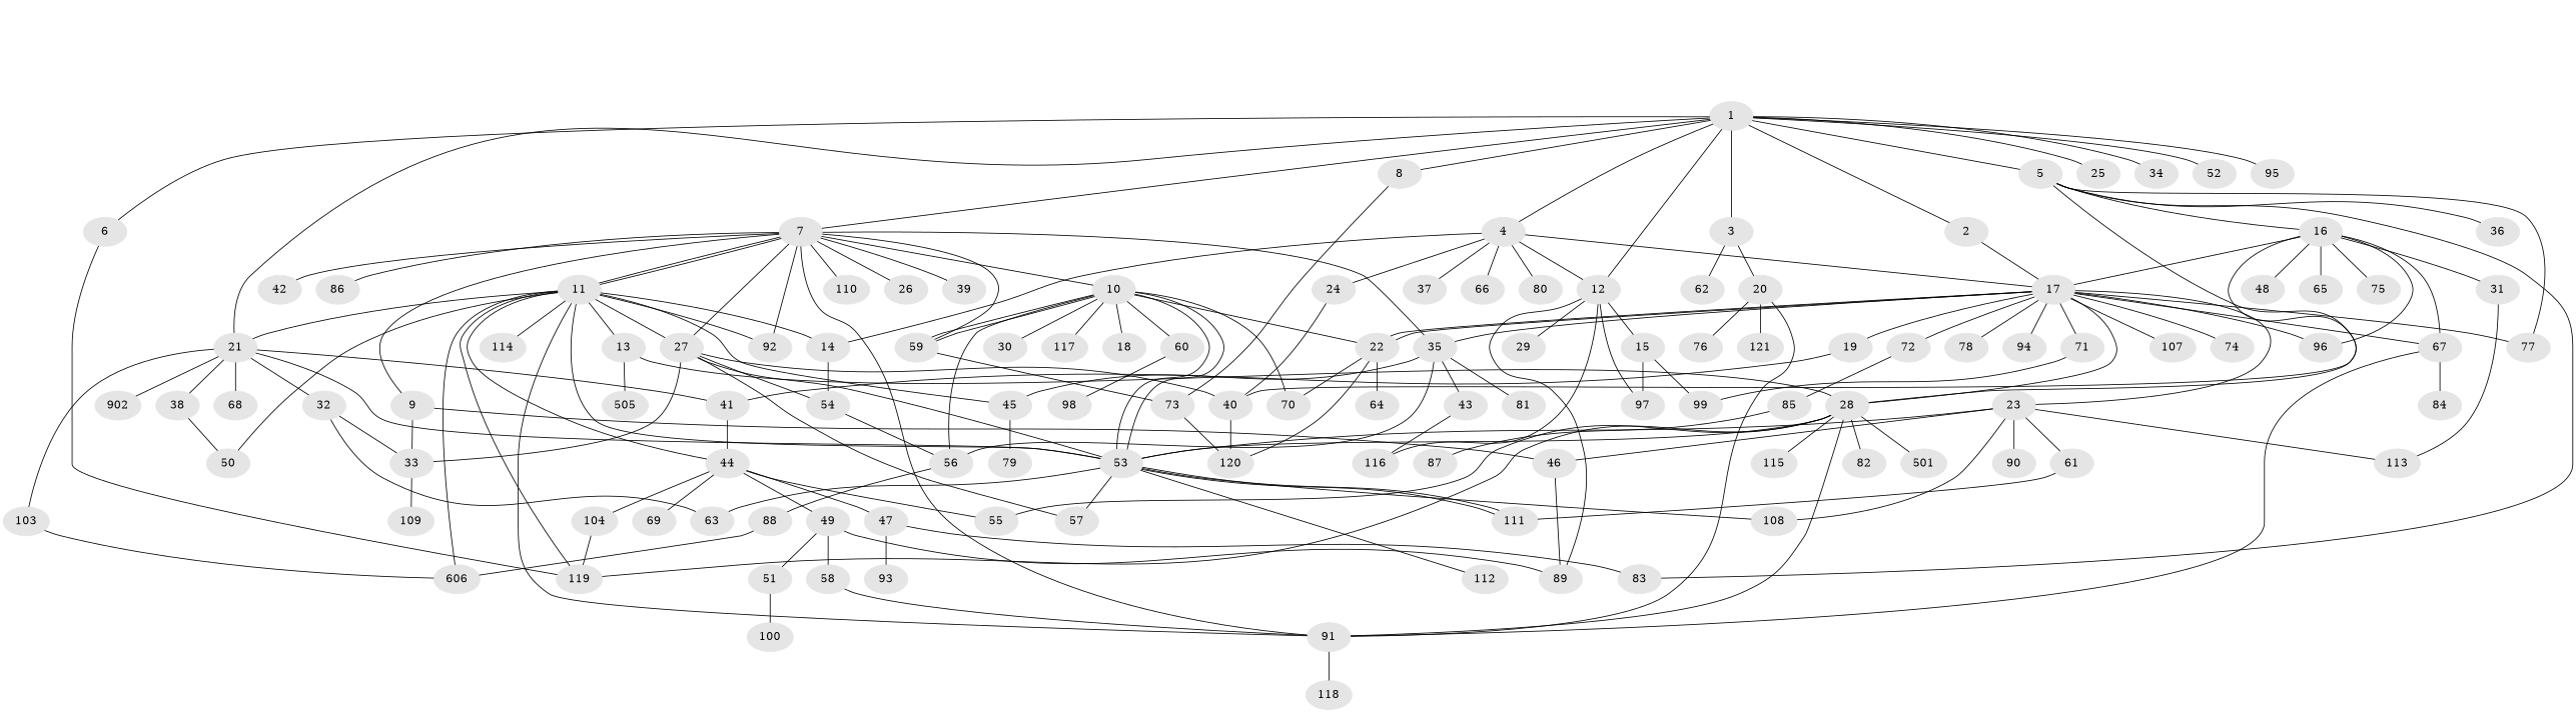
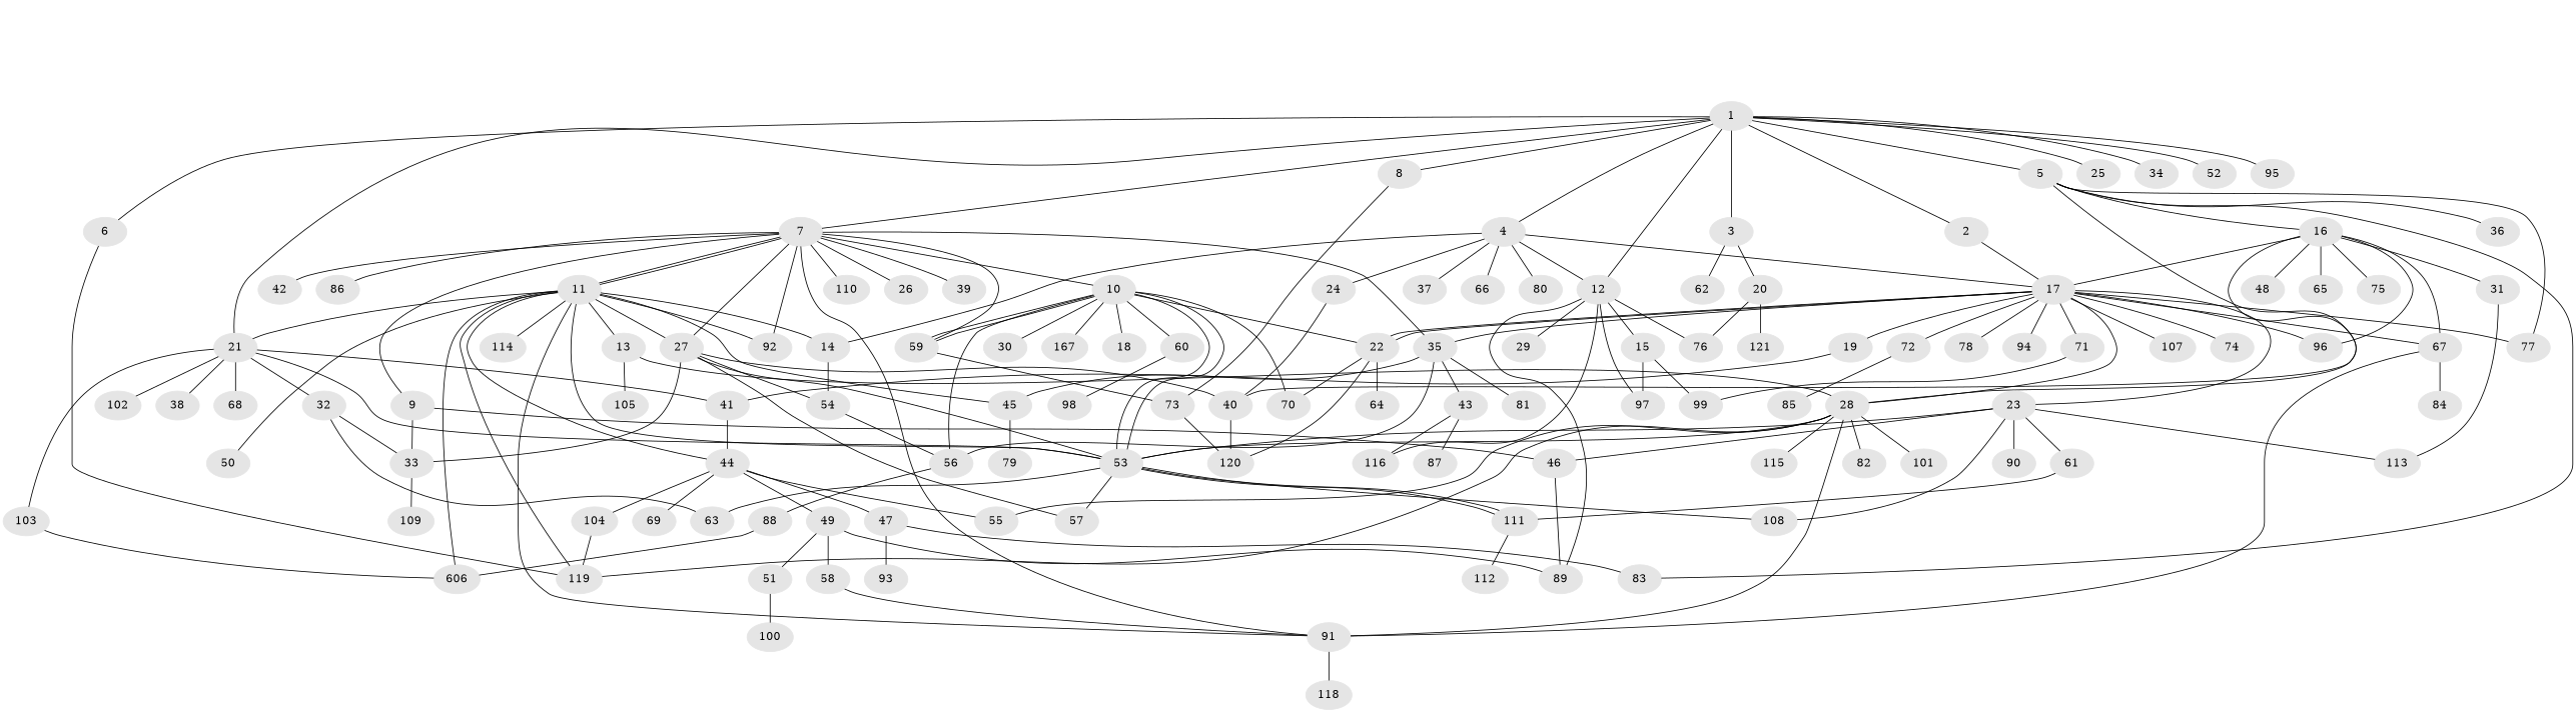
  graph {
    node [color=gray90 style=filled]
    1
    2
    3
    4
    5
    6
    7
    8
    12
    21
    25
    34
    52
    95
    17
    20
    62
    14
    24
    37
    66
    80
    16
    28
    36
    77
    83
    119
    9
    10
    11
    26
    27
    35
    39
    42
    59
    86
    91
    92
    110
    73
    15
    29
    76
    89
    97
    116
    53
    103
    41
    32
    38
    68
-   102 [label=902]
+   102
    22
    67
    96
    19
    23
    71
    72
    74
    78
    94
    107
    120
    121
    54
    40
    31
    48
    65
    75
    55
    82
-   101 [label=501]
+   101
    115
    33
    46
    18
    30
    56
    60
    70
-   117
+   117 [label=167]
    114
    13
    44
    45
    50
    n92 [label=606]
    57
    43
    81
    118
    109
    64
    108
    63
    111
    112
    88
    98
-   105 [label=505]
+   105
    47
    49
    69
    104
    79
    99
    113
    84
    61
    90
    85
    87
    93
    51
    58
    100
    1 -- 2
    1 -- 3
    1 -- 4
    1 -- 5
    1 -- 6
    1 -- 7
    1 -- 8
    1 -- 12
    1 -- 21
    1 -- 25
    1 -- 34
    1 -- 52
    1 -- 95
    2 -- 17
    3 -- 20
    3 -- 62
    4 -- 12
    4 -- 17
    4 -- 14
    4 -- 24
    4 -- 37
    4 -- 66
    4 -- 80
    5 -- 16
    5 -- 28
    5 -- 36
    5 -- 77
    5 -- 83
    6 -- 119
    7 -- 9
    7 -- 10
    7 -- 11
    7 -- 11
    7 -- 26
    7 -- 27
    7 -- 35
    7 -- 39
    7 -- 42
    7 -- 59
    7 -- 86
    7 -- 91
    7 -- 92
    7 -- 110
    8 -- 73
    12 -- 15
    12 -- 29
+   12 -- 76
    12 -- 89
    12 -- 97
    12 -- 116
    21 -- 53
    21 -- 103
    21 -- 41
    21 -- 32
    21 -- 38
    21 -- 68
    21 -- 102
    17 -- 28
    17 -- 77
    17 -- 35
    17 -- 22
    17 -- 22
    17 -- 67
    17 -- 96
    17 -- 19
    17 -- 23
    17 -- 71
    17 -- 72
    17 -- 74
    17 -- 78
    17 -- 94
    17 -- 107
-   20 -- 91
    20 -- 76
    20 -- 121
    14 -- 54
    24 -- 40
    16 -- 17
    16 -- 67
    16 -- 96
    16 -- 40
    16 -- 31
    16 -- 48
    16 -- 65
    16 -- 75
    28 -- 119
    28 -- 91
    28 -- 53
    28 -- 55
    28 -- 82
    28 -- 101
    28 -- 115
    9 -- 33
    9 -- 46
    10 -- 59
    10 -- 59
    10 -- 53
    10 -- 53
    10 -- 22
    10 -- 18
    10 -- 30
    10 -- 56
    10 -- 60
    10 -- 70
    10 -- 117
    11 -- 21
    11 -- 14
    11 -- 119
    11 -- 27
    11 -- 91
    11 -- 92
    11 -- 53
    11 -- 114
    11 -- 13
    11 -- 44
    11 -- 45
    11 -- 50
    11 -- n92
    27 -- 53
    27 -- 54
    27 -- 40
    27 -- 33
    27 -- 57
    35 -- 56
    35 -- 45
    35 -- 43
    35 -- 81
    59 -- 73
    91 -- 118
    73 -- 120
    15 -- 97
    15 -- 99
    53 -- 57
    53 -- 108
    53 -- 63
    53 -- 111
    53 -- 111
-   53 -- 112
+   111 -- 112
    103 -- n92
    41 -- 44
    32 -- 33
    32 -- 63
-   38 -- 50
    22 -- 120
    22 -- 70
    22 -- 64
    67 -- 91
    67 -- 84
    19 -- 41
    23 -- 53
    23 -- 46
    23 -- 108
    23 -- 113
    23 -- 61
    23 -- 90
    71 -- 99
    72 -- 85
    54 -- 56
    40 -- 120
    31 -- 113
    33 -- 109
    46 -- 89
    56 -- 88
    60 -- 98
    13 -- 28
    13 -- 105
    44 -- 55
    44 -- 47
    44 -- 49
    44 -- 69
    44 -- 104
    45 -- 79
    43 -- 116
-   85 -- 87
+   43 -- 87
    88 -- n92
    47 -- 83
    47 -- 93
    49 -- 89
    49 -- 51
    49 -- 58
    104 -- 119
    61 -- 111
    51 -- 100
    58 -- 91
  }
